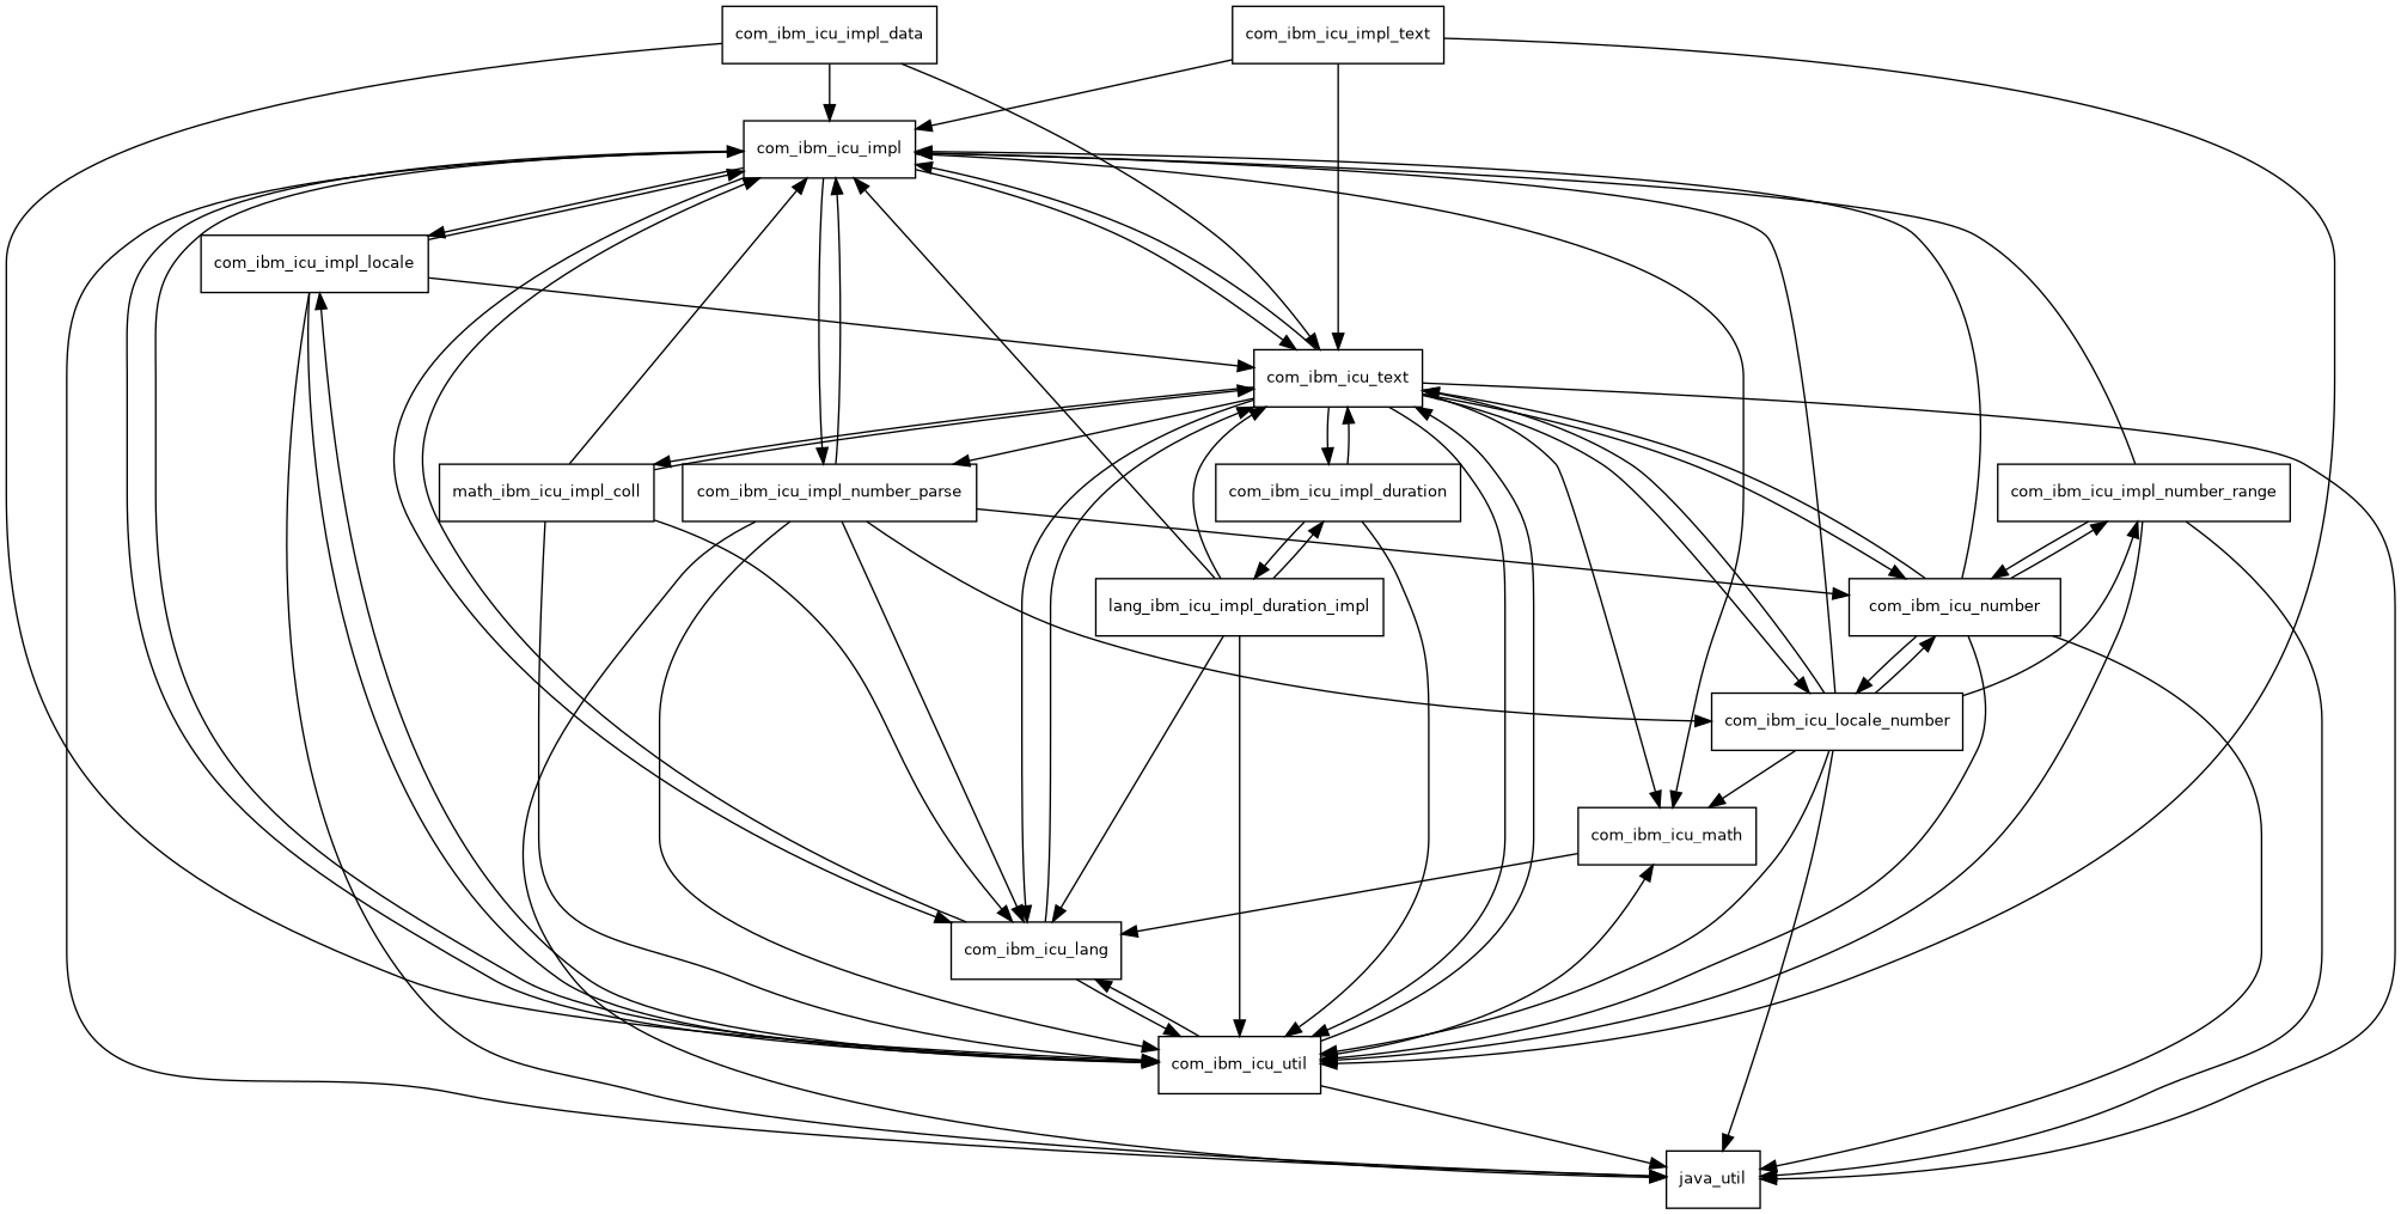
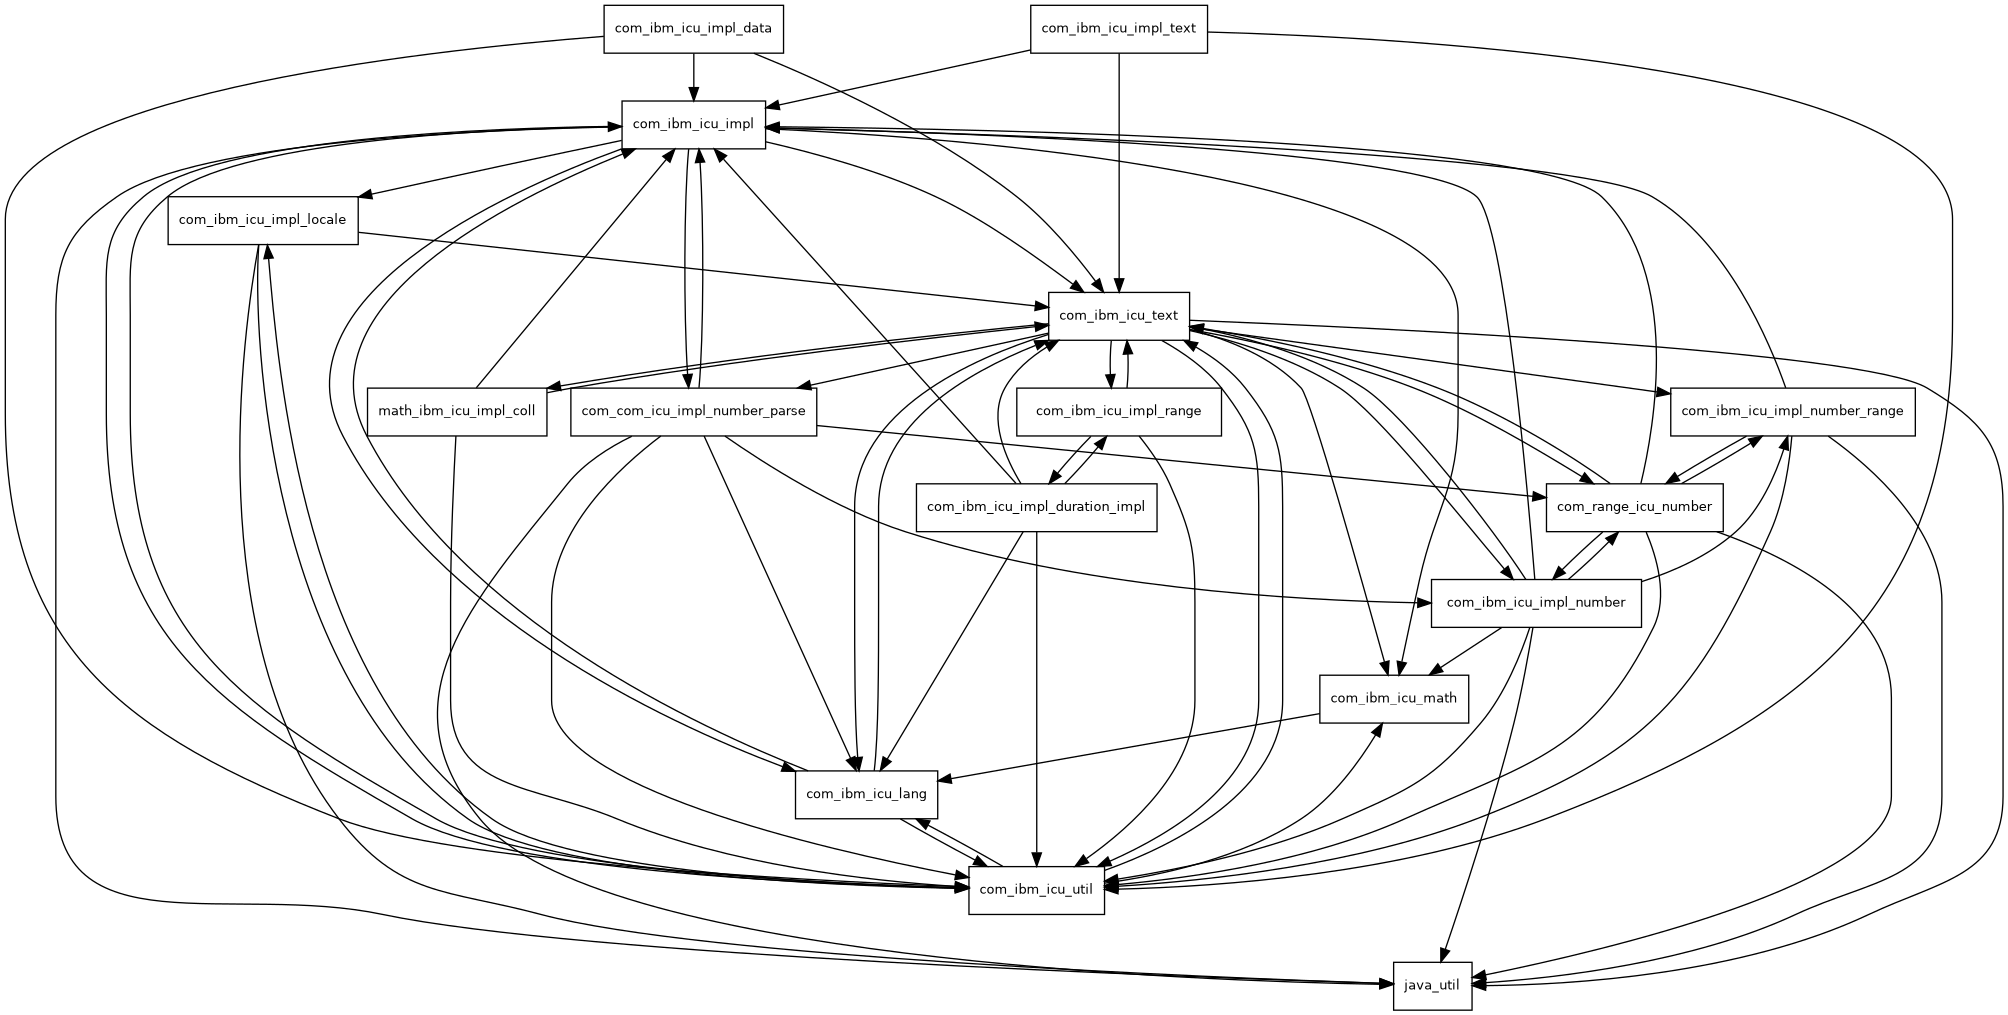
  digraph {
    fontname="DejaVu Sans"
    node [fontname="DejaVu Sans" fontsize=10.0 shape=box]
    edge [fontname="DejaVu Sans"]
    com_ibm_icu_impl
    com_ibm_icu_impl_locale
-   com_ibm_icu_impl_number_parse
+   com_ibm_icu_impl_number_parse [label=com_com_icu_impl_number_parse]
    com_ibm_icu_lang
    com_ibm_icu_math
    com_ibm_icu_text
    com_ibm_icu_util
    java_util
-   com_ibm_icu_impl_number [label=com_ibm_icu_locale_number]
-   com_ibm_icu_number
+   com_ibm_icu_impl_number
+   com_ibm_icu_number [label=com_range_icu_number]
    n11 [label=math_ibm_icu_impl_coll]
-   com_ibm_icu_impl_duration
+   com_ibm_icu_impl_duration [label=com_ibm_icu_impl_range]
    com_ibm_icu_impl_number_range
-   com_ibm_icu_impl_duration_impl [label=lang_ibm_icu_impl_duration_impl]
+   com_ibm_icu_impl_duration_impl
    com_ibm_icu_impl_data
    com_ibm_icu_impl_text
    com_ibm_icu_impl -> com_ibm_icu_impl_locale
    com_ibm_icu_impl -> com_ibm_icu_impl_number_parse
    com_ibm_icu_impl -> com_ibm_icu_lang
    com_ibm_icu_impl -> com_ibm_icu_math
    com_ibm_icu_impl -> com_ibm_icu_text
    com_ibm_icu_impl -> com_ibm_icu_util
    com_ibm_icu_impl -> java_util
-   com_ibm_icu_impl_locale -> com_ibm_icu_impl
    com_ibm_icu_impl_locale -> com_ibm_icu_text
    com_ibm_icu_impl_locale -> com_ibm_icu_util
    com_ibm_icu_impl_locale -> java_util
    com_ibm_icu_impl_number_parse -> com_ibm_icu_impl
    com_ibm_icu_impl_number_parse -> com_ibm_icu_lang
    com_ibm_icu_impl_number_parse -> com_ibm_icu_util
    com_ibm_icu_impl_number_parse -> java_util
    com_ibm_icu_impl_number_parse -> com_ibm_icu_impl_number
    com_ibm_icu_impl_number_parse -> com_ibm_icu_number
    com_ibm_icu_lang -> com_ibm_icu_impl
    com_ibm_icu_lang -> com_ibm_icu_text
    com_ibm_icu_lang -> com_ibm_icu_util
    com_ibm_icu_math -> com_ibm_icu_lang
-   com_ibm_icu_text -> com_ibm_icu_impl
+   com_ibm_icu_text -> com_ibm_icu_impl_number_range
    com_ibm_icu_text -> com_ibm_icu_impl_number_parse
    com_ibm_icu_text -> com_ibm_icu_lang
    com_ibm_icu_text -> com_ibm_icu_math
    com_ibm_icu_text -> com_ibm_icu_util
    com_ibm_icu_text -> java_util
    com_ibm_icu_text -> com_ibm_icu_impl_number
    com_ibm_icu_text -> com_ibm_icu_number
    com_ibm_icu_text -> n11
    com_ibm_icu_text -> com_ibm_icu_impl_duration
    com_ibm_icu_util -> com_ibm_icu_impl
    com_ibm_icu_util -> com_ibm_icu_impl_locale
    com_ibm_icu_util -> com_ibm_icu_lang
    com_ibm_icu_util -> com_ibm_icu_math
    com_ibm_icu_util -> com_ibm_icu_text
-   com_ibm_icu_util -> java_util
    com_ibm_icu_impl_number -> com_ibm_icu_impl
    com_ibm_icu_impl_number -> com_ibm_icu_math
    com_ibm_icu_impl_number -> com_ibm_icu_text
    com_ibm_icu_impl_number -> com_ibm_icu_util
    com_ibm_icu_impl_number -> java_util
    com_ibm_icu_impl_number -> com_ibm_icu_number
    com_ibm_icu_impl_number -> com_ibm_icu_impl_number_range
    com_ibm_icu_number -> com_ibm_icu_impl
    com_ibm_icu_number -> com_ibm_icu_text
    com_ibm_icu_number -> com_ibm_icu_util
    com_ibm_icu_number -> java_util
    com_ibm_icu_number -> com_ibm_icu_impl_number
    com_ibm_icu_number -> com_ibm_icu_impl_number_range
    n11 -> com_ibm_icu_impl
-   n11 -> com_ibm_icu_lang
    n11 -> com_ibm_icu_text
    n11 -> com_ibm_icu_util
    com_ibm_icu_impl_duration -> com_ibm_icu_text
    com_ibm_icu_impl_duration -> com_ibm_icu_util
    com_ibm_icu_impl_duration -> com_ibm_icu_impl_duration_impl
    com_ibm_icu_impl_number_range -> com_ibm_icu_impl
    com_ibm_icu_impl_number_range -> com_ibm_icu_util
    com_ibm_icu_impl_number_range -> java_util
    com_ibm_icu_impl_number_range -> com_ibm_icu_number
    com_ibm_icu_impl_duration_impl -> com_ibm_icu_impl
    com_ibm_icu_impl_duration_impl -> com_ibm_icu_lang
    com_ibm_icu_impl_duration_impl -> com_ibm_icu_text
    com_ibm_icu_impl_duration_impl -> com_ibm_icu_util
    com_ibm_icu_impl_duration_impl -> com_ibm_icu_impl_duration
    com_ibm_icu_impl_data -> com_ibm_icu_impl
    com_ibm_icu_impl_data -> com_ibm_icu_text
    com_ibm_icu_impl_data -> com_ibm_icu_util
    com_ibm_icu_impl_text -> com_ibm_icu_impl
    com_ibm_icu_impl_text -> com_ibm_icu_text
    com_ibm_icu_impl_text -> com_ibm_icu_util
  }
